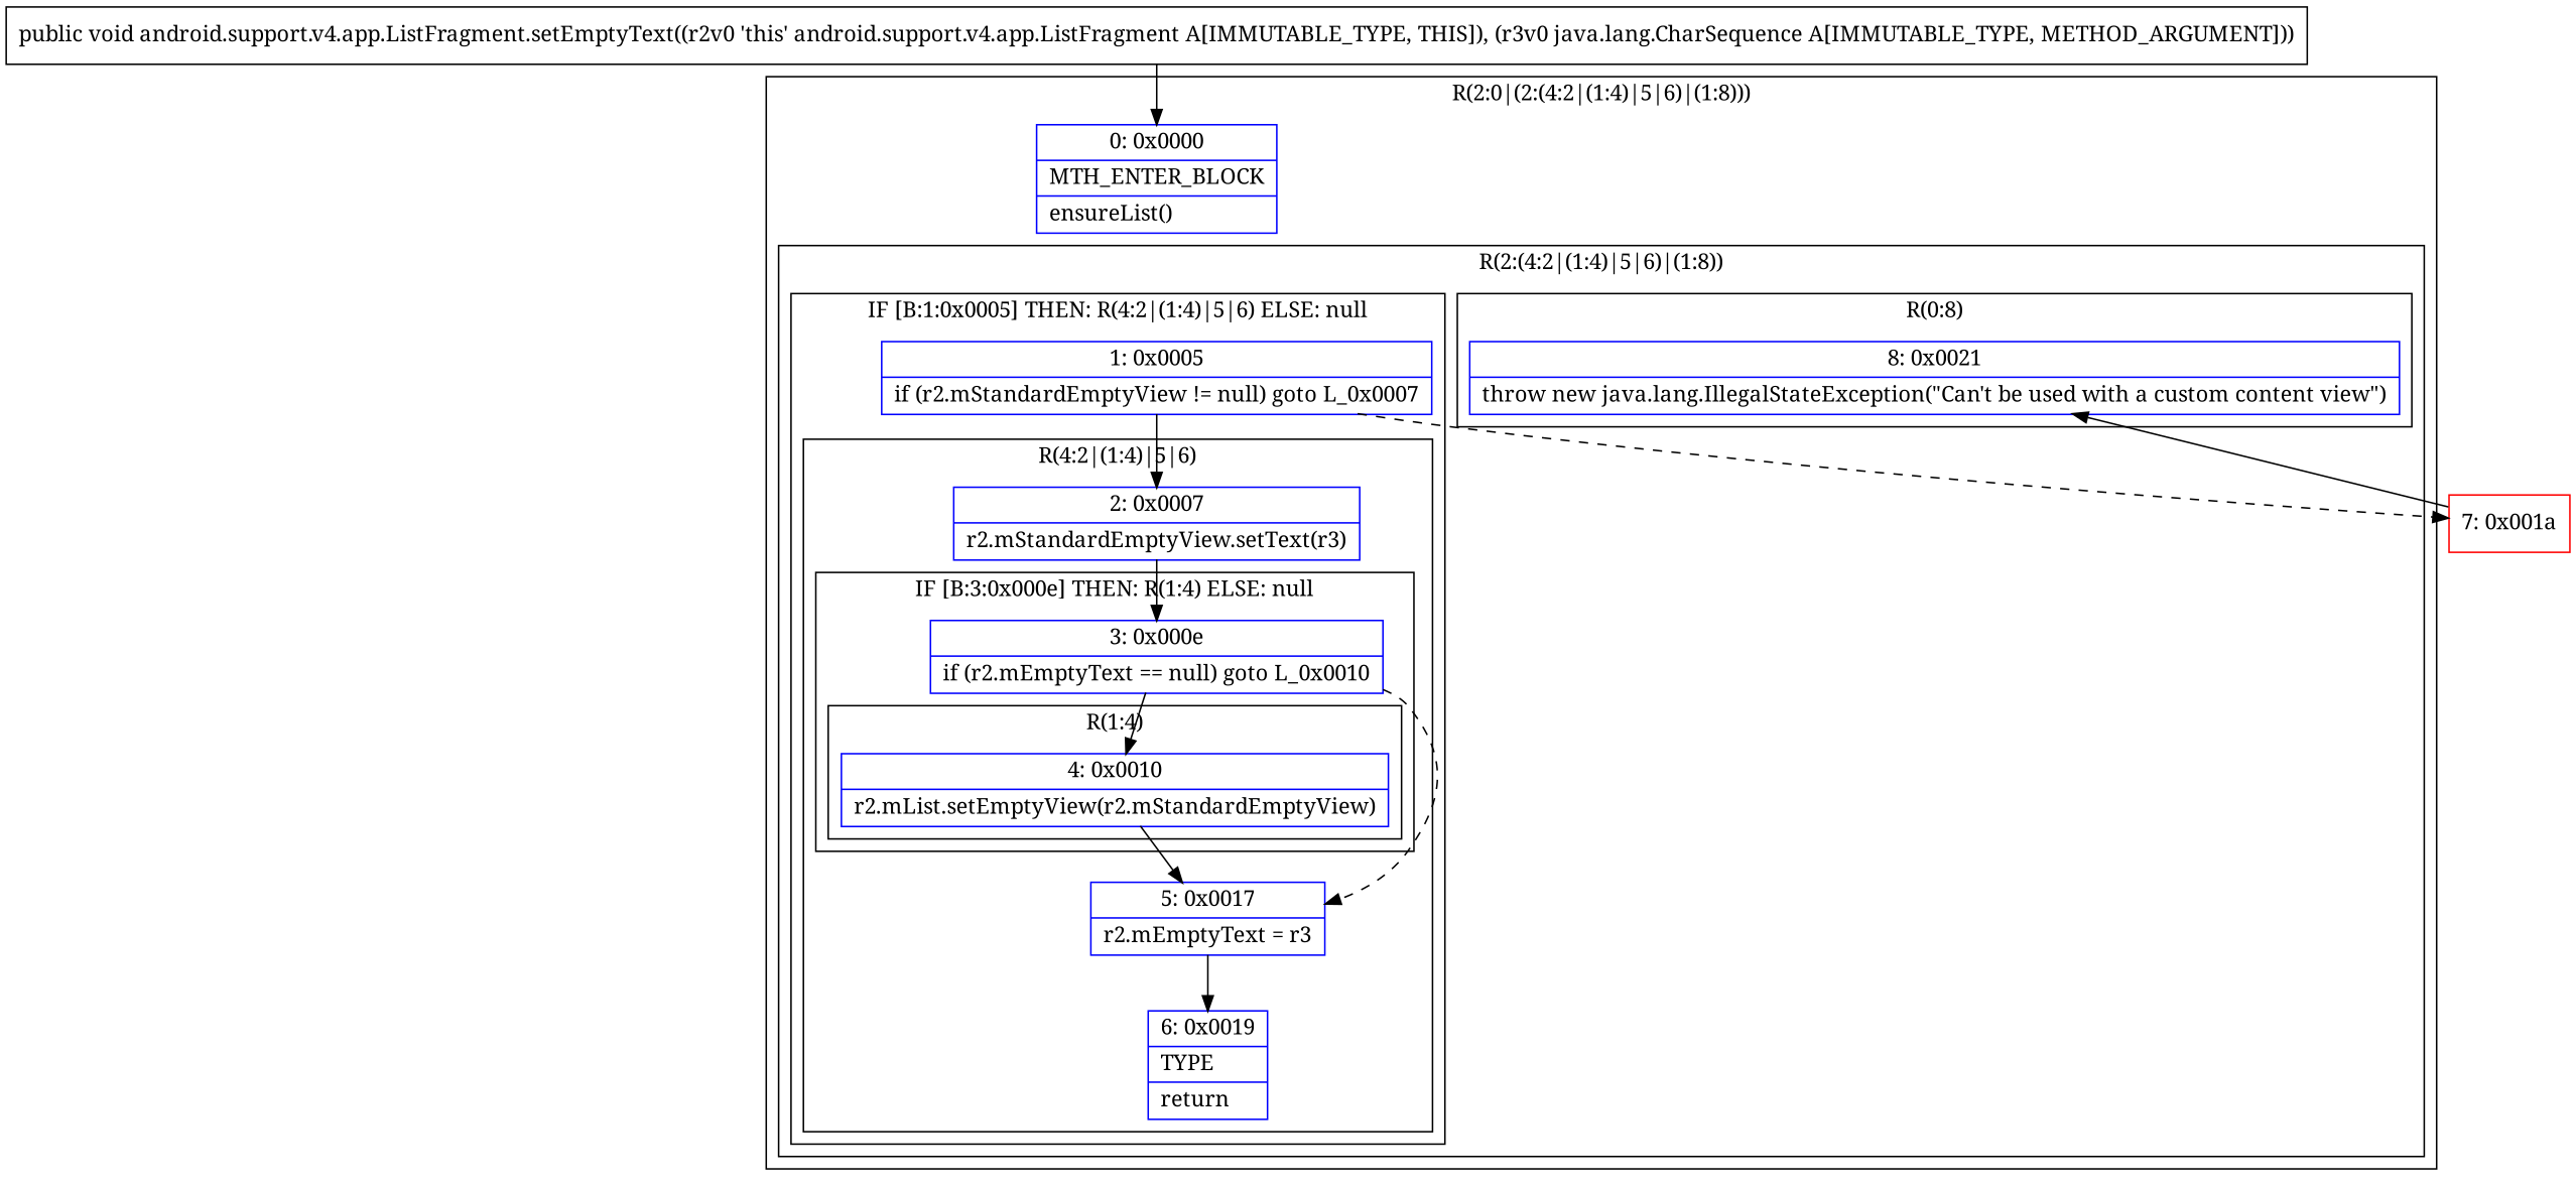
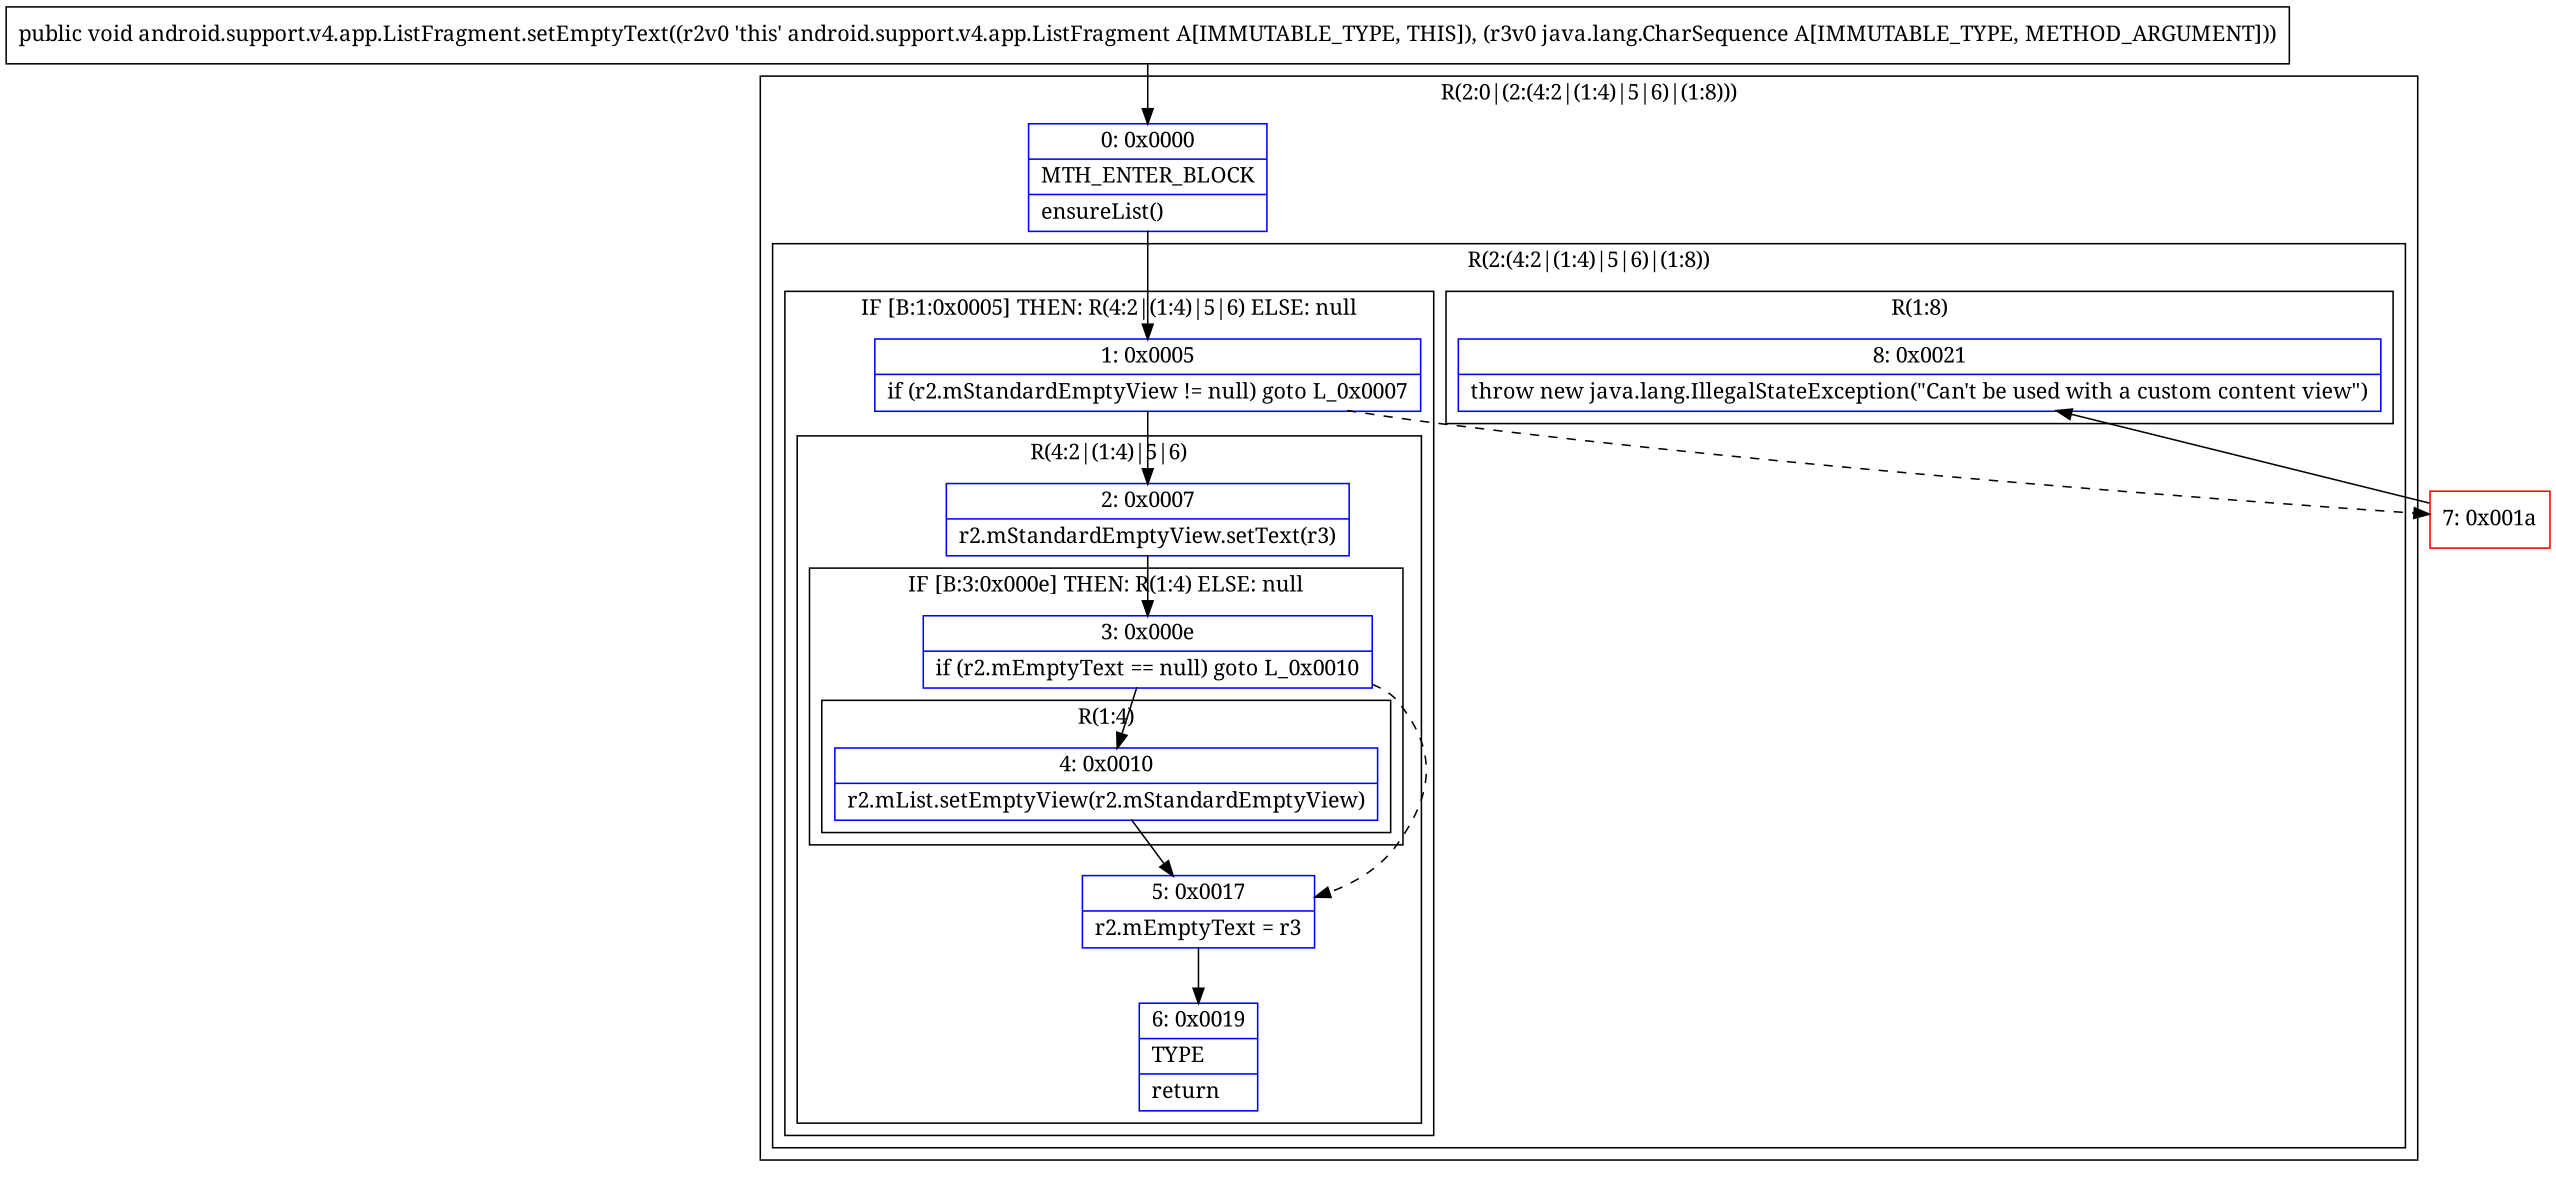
  digraph {
    fontname="Noto Serif"
    node [color=blue fontname="Noto Serif" shape=record]
    edge [fontname="Noto Serif"]
    n1 [label="{4\:\ 0x0010|r2.mList.setEmptyView(r2.mStandardEmptyView)\l}"]
    n2 [label="{3\:\ 0x000e|if (r2.mEmptyText == null) goto L_0x0010\l}"]
    n3 [label="{2\:\ 0x0007|r2.mStandardEmptyView.setText(r3)\l}"]
    n4 [label="{5\:\ 0x0017|r2.mEmptyText = r3\l}"]
    n5 [label="{6\:\ 0x0019|TYPE\l|return\l}"]
    n6 [label="{1\:\ 0x0005|if (r2.mStandardEmptyView != null) goto L_0x0007\l}"]
    n7 [label="{8\:\ 0x0021|throw new java.lang.IllegalStateException(\"Can't be used with a custom content view\")\l}"]
    n8 [label="{0\:\ 0x0000|MTH_ENTER_BLOCK\l|ensureList()\l}"]
    n9 [color=red label="{7\:\ 0x001a}"]
    n10 [label="{public void android.support.v4.app.ListFragment.setEmptyText((r2v0 'this' android.support.v4.app.ListFragment A[IMMUTABLE_TYPE, THIS]), (r3v0 java.lang.CharSequence A[IMMUTABLE_TYPE, METHOD_ARGUMENT])) }" color=""]
    subgraph cluster_1 {
      label="R(2:0|(2:(4:2|(1:4)|5|6)|(1:8)))"
      n8
      subgraph cluster_2 {
        label="R(2:(4:2|(1:4)|5|6)|(1:8))"
        subgraph cluster_3 {
          label="IF [B:1:0x0005] THEN: R(4:2|(1:4)|5|6) ELSE: null"
          n6
          subgraph cluster_4 {
            label="R(4:2|(1:4)|5|6)"
            n3
            n4
            n5
            subgraph cluster_5 {
              label="IF [B:3:0x000e] THEN: R(1:4) ELSE: null"
              n2
              subgraph cluster_6 {
                label="R(1:4)"
                n1
              }
            }
          }
        }
        subgraph cluster_7 {
-         label="R(0:8)"
+         label="R(1:8)"
          n7
        }
      }
    }
    n1 -> n4
    n2 -> n1
    n2 -> n4 [style=dashed]
    n3 -> n2
    n4 -> n5
    n6 -> n3
    n6 -> n9 [style=dashed]
+   n8 -> n6
    n9 -> n7
    n10 -> n8
  }
